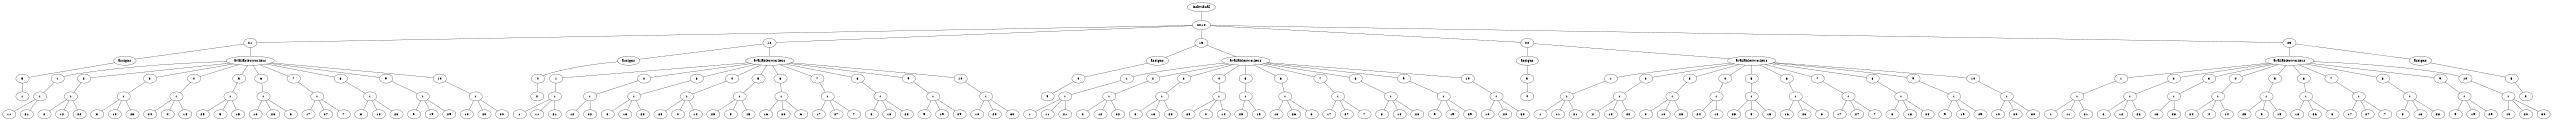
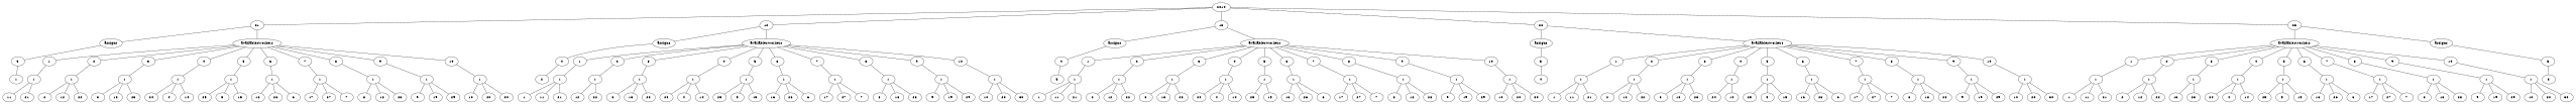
  strict graph {
    n1 [height=0.51389 label=2014 width=1.0278]
    n2 [height=0.51389 label=21 width=0.75]
    n3 [height=0.51389 label=12 width=0.75]
    n4 [height=0.51389 label=13 width=0.75]
    n5 [height=0.51389 label=22 width=0.75]
    n6 [height=0.51389 label=23 width=0.75]
    n7 [height=0.51389 label=assigns width=1.2778]
    n8 [height=0.51389 label=availablesWorkers width=2.75]
    n9 [height=0.51389 label=assigns width=1.2778]
    n10 [height=0.51389 label=availablesWorkers width=2.75]
    n11 [height=0.51389 label=assigns width=1.2778]
    n12 [height=0.51389 label=availablesWorkers width=2.75]
    n13 [height=0.51389 label=assigns width=1.2778]
    n14 [height=0.51389 label=availablesWorkers width=2.75]
    n15 [height=0.51389 label=availablesWorkers width=2.75]
    n16 [height=0.51389 label=assigns width=1.2778]
-   individual [height=0.51389 width=1.6111]
    n18 [height=0.51389 label=5 width=0.75]
    n19 [height=0.51389 label=1 width=0.75]
    n20 [height=0.51389 label=2 width=0.75]
    n21 [height=0.51389 label=3 width=0.75]
    n22 [height=0.51389 label=4 width=0.75]
    n23 [height=0.51389 label=5 width=0.75]
    n24 [height=0.51389 label=6 width=0.75]
    n25 [height=0.51389 label=7 width=0.75]
    n26 [height=0.51389 label=8 width=0.75]
    n27 [height=0.51389 label=9 width=0.75]
    n28 [height=0.51389 label=10 width=0.75]
    n29 [height=0.51389 label=4 width=0.75]
    n30 [height=0.51389 label=1 width=0.75]
    n31 [height=0.51389 label=2 width=0.75]
    n32 [height=0.51389 label=3 width=0.75]
    n33 [height=0.51389 label=4 width=0.75]
    n34 [height=0.51389 label=5 width=0.75]
    n35 [height=0.51389 label=6 width=0.75]
    n36 [height=0.51389 label=7 width=0.75]
    n37 [height=0.51389 label=8 width=0.75]
    n38 [height=0.51389 label=9 width=0.75]
    n39 [height=0.51389 label=10 width=0.75]
    n40 [height=0.51389 label=4 width=0.75]
    n41 [height=0.51389 label=1 width=0.75]
    n42 [height=0.51389 label=2 width=0.75]
    n43 [height=0.51389 label=3 width=0.75]
    n44 [height=0.51389 label=4 width=0.75]
    n45 [height=0.51389 label=5 width=0.75]
    n46 [height=0.51389 label=6 width=0.75]
    n47 [height=0.51389 label=7 width=0.75]
    n48 [height=0.51389 label=8 width=0.75]
    n49 [height=0.51389 label=9 width=0.75]
    n50 [height=0.51389 label=10 width=0.75]
    n51 [height=0.51389 label=5 width=0.75]
    n52 [height=0.51389 label=1 width=0.75]
    n53 [height=0.51389 label=2 width=0.75]
    n54 [height=0.51389 label=3 width=0.75]
    n55 [height=0.51389 label=4 width=0.75]
    n56 [height=0.51389 label=5 width=0.75]
    n57 [height=0.51389 label=6 width=0.75]
    n58 [height=0.51389 label=7 width=0.75]
    n59 [height=0.51389 label=8 width=0.75]
    n60 [height=0.51389 label=9 width=0.75]
    n61 [height=0.51389 label=10 width=0.75]
    n62 [height=0.51389 label=1 width=0.75]
    n63 [height=0.51389 label=2 width=0.75]
    n64 [height=0.51389 label=3 width=0.75]
    n65 [height=0.51389 label=4 width=0.75]
    n66 [height=0.51389 label=5 width=0.75]
    n67 [height=0.51389 label=6 width=0.75]
    n68 [height=0.51389 label=7 width=0.75]
    n69 [height=0.51389 label=8 width=0.75]
    n70 [height=0.51389 label=9 width=0.75]
    n71 [height=0.51389 label=10 width=0.75]
    n72 [height=0.51389 label=5 width=0.75]
    n73 [height=0.51389 label=1 width=0.75]
    n74 [height=0.51389 label=1 width=0.75]
    n75 [height=0.51389 label=1 width=0.75]
    n76 [height=0.51389 label=1 width=0.75]
    n77 [height=0.51389 label=1 width=0.75]
    n78 [height=0.51389 label=1 width=0.75]
    n79 [height=0.51389 label=1 width=0.75]
    n80 [height=0.51389 label=1 width=0.75]
    n81 [height=0.51389 label=1 width=0.75]
    n82 [height=0.51389 label=1 width=0.75]
    n83 [height=0.51389 label=1 width=0.75]
    n84 [height=0.51389 label=11 width=0.75]
    n85 [height=0.51389 label=21 width=0.75]
    n86 [height=0.51389 label=2 width=0.75]
    n87 [height=0.51389 label=12 width=0.75]
    n88 [height=0.51389 label=22 width=0.75]
    n89 [height=0.51389 label=3 width=0.75]
    n90 [height=0.51389 label=13 width=0.75]
    n91 [height=0.51389 label=23 width=0.75]
    n92 [height=0.51389 label=24 width=0.75]
    n93 [height=0.51389 label=4 width=0.75]
    n94 [height=0.51389 label=14 width=0.75]
    n95 [height=0.51389 label=25 width=0.75]
    n96 [height=0.51389 label=5 width=0.75]
    n97 [height=0.51389 label=15 width=0.75]
    n98 [height=0.51389 label=16 width=0.75]
    n99 [height=0.51389 label=26 width=0.75]
    n100 [height=0.51389 label=6 width=0.75]
    n101 [height=0.51389 label=17 width=0.75]
    n102 [height=0.51389 label=27 width=0.75]
    n103 [height=0.51389 label=7 width=0.75]
    n104 [height=0.51389 label=8 width=0.75]
    n105 [height=0.51389 label=18 width=0.75]
    n106 [height=0.51389 label=28 width=0.75]
    n107 [height=0.51389 label=9 width=0.75]
    n108 [height=0.51389 label=19 width=0.75]
    n109 [height=0.51389 label=29 width=0.75]
    n110 [height=0.51389 label=10 width=0.75]
    n111 [height=0.51389 label=20 width=0.75]
    n112 [height=0.51389 label=30 width=0.75]
    n113 [height=0.51389 label=2 width=0.75]
    n114 [height=0.51389 label=1 width=0.75]
    n115 [height=0.51389 label=1 width=0.75]
    n116 [height=0.51389 label=1 width=0.75]
    n117 [height=0.51389 label=1 width=0.75]
    n118 [height=0.51389 label=1 width=0.75]
    n119 [height=0.51389 label=1 width=0.75]
    n120 [height=0.51389 label=1 width=0.75]
    n121 [height=0.51389 label=1 width=0.75]
    n122 [height=0.51389 label=1 width=0.75]
    n123 [height=0.51389 label=1 width=0.75]
    n124 [height=0.51389 label=1 width=0.75]
    n125 [height=0.51389 label=11 width=0.75]
    n126 [height=0.51389 label=21 width=0.75]
    n127 [height=0.51389 label=12 width=0.75]
    n128 [height=0.51389 label=22 width=0.75]
    n129 [height=0.51389 label=3 width=0.75]
    n130 [height=0.51389 label=13 width=0.75]
    n131 [height=0.51389 label=23 width=0.75]
    n132 [height=0.51389 label=24 width=0.75]
    n133 [height=0.51389 label=4 width=0.75]
    n134 [height=0.51389 label=14 width=0.75]
    n135 [height=0.51389 label=25 width=0.75]
    n136 [height=0.51389 label=5 width=0.75]
    n137 [height=0.51389 label=15 width=0.75]
    n138 [height=0.51389 label=16 width=0.75]
    n139 [height=0.51389 label=26 width=0.75]
    n140 [height=0.51389 label=6 width=0.75]
    n141 [height=0.51389 label=17 width=0.75]
    n142 [height=0.51389 label=27 width=0.75]
    n143 [height=0.51389 label=7 width=0.75]
    n144 [height=0.51389 label=8 width=0.75]
    n145 [height=0.51389 label=18 width=0.75]
    n146 [height=0.51389 label=28 width=0.75]
    n147 [height=0.51389 label=9 width=0.75]
    n148 [height=0.51389 label=19 width=0.75]
    n149 [height=0.51389 label=29 width=0.75]
    n150 [height=0.51389 label=10 width=0.75]
    n151 [height=0.51389 label=20 width=0.75]
    n152 [height=0.51389 label=30 width=0.75]
    n153 [height=0.51389 label=5 width=0.75]
    n154 [height=0.51389 label=1 width=0.75]
    n155 [height=0.51389 label=1 width=0.75]
    n156 [height=0.51389 label=1 width=0.75]
    n157 [height=0.51389 label=1 width=0.75]
    n158 [height=0.51389 label=1 width=0.75]
    n159 [height=0.51389 label=1 width=0.75]
    n160 [height=0.51389 label=1 width=0.75]
    n161 [height=0.51389 label=1 width=0.75]
    n162 [height=0.51389 label=1 width=0.75]
    n163 [height=0.51389 label=1 width=0.75]
    n164 [height=0.51389 label=1 width=0.75]
    n165 [height=0.51389 label=11 width=0.75]
    n166 [height=0.51389 label=21 width=0.75]
    n167 [height=0.51389 label=2 width=0.75]
    n168 [height=0.51389 label=12 width=0.75]
    n169 [height=0.51389 label=22 width=0.75]
    n170 [height=0.51389 label=3 width=0.75]
    n171 [height=0.51389 label=13 width=0.75]
    n172 [height=0.51389 label=23 width=0.75]
    n173 [height=0.51389 label=24 width=0.75]
    n174 [height=0.51389 label=4 width=0.75]
    n175 [height=0.51389 label=14 width=0.75]
    n176 [height=0.51389 label=25 width=0.75]
    n177 [height=0.51389 label=15 width=0.75]
    n178 [height=0.51389 label=16 width=0.75]
    n179 [height=0.51389 label=26 width=0.75]
    n180 [height=0.51389 label=6 width=0.75]
    n181 [height=0.51389 label=17 width=0.75]
    n182 [height=0.51389 label=27 width=0.75]
    n183 [height=0.51389 label=7 width=0.75]
    n184 [height=0.51389 label=8 width=0.75]
    n185 [height=0.51389 label=18 width=0.75]
    n186 [height=0.51389 label=28 width=0.75]
    n187 [height=0.51389 label=9 width=0.75]
    n188 [height=0.51389 label=19 width=0.75]
    n189 [height=0.51389 label=29 width=0.75]
    n190 [height=0.51389 label=10 width=0.75]
    n191 [height=0.51389 label=20 width=0.75]
    n192 [height=0.51389 label=30 width=0.75]
    n193 [height=0.51389 label=4 width=0.75]
    n194 [height=0.51389 label=1 width=0.75]
    n195 [height=0.51389 label=1 width=0.75]
    n196 [height=0.51389 label=1 width=0.75]
    n197 [height=0.51389 label=1 width=0.75]
    n198 [height=0.51389 label=1 width=0.75]
    n199 [height=0.51389 label=1 width=0.75]
    n200 [height=0.51389 label=1 width=0.75]
    n201 [height=0.51389 label=1 width=0.75]
    n202 [height=0.51389 label=1 width=0.75]
    n203 [height=0.51389 label=1 width=0.75]
    n204 [height=0.51389 label=1 width=0.75]
    n205 [height=0.51389 label=11 width=0.75]
    n206 [height=0.51389 label=21 width=0.75]
    n207 [height=0.51389 label=2 width=0.75]
    n208 [height=0.51389 label=12 width=0.75]
    n209 [height=0.51389 label=22 width=0.75]
    n210 [height=0.51389 label=3 width=0.75]
    n211 [height=0.51389 label=13 width=0.75]
    n212 [height=0.51389 label=23 width=0.75]
    n213 [height=0.51389 label=24 width=0.75]
    n214 [height=0.51389 label=14 width=0.75]
    n215 [height=0.51389 label=25 width=0.75]
    n216 [height=0.51389 label=5 width=0.75]
    n217 [height=0.51389 label=15 width=0.75]
    n218 [height=0.51389 label=16 width=0.75]
    n219 [height=0.51389 label=26 width=0.75]
    n220 [height=0.51389 label=6 width=0.75]
    n221 [height=0.51389 label=17 width=0.75]
    n222 [height=0.51389 label=27 width=0.75]
    n223 [height=0.51389 label=7 width=0.75]
    n224 [height=0.51389 label=8 width=0.75]
    n225 [height=0.51389 label=18 width=0.75]
    n226 [height=0.51389 label=28 width=0.75]
    n227 [height=0.51389 label=9 width=0.75]
    n228 [height=0.51389 label=19 width=0.75]
    n229 [height=0.51389 label=29 width=0.75]
    n230 [height=0.51389 label=10 width=0.75]
    n231 [height=0.51389 label=20 width=0.75]
    n232 [height=0.51389 label=30 width=0.75]
    n233 [height=0.51389 label=3 width=0.75]
    n234 [height=0.51389 label=1 width=0.75]
    n235 [height=0.51389 label=1 width=0.75]
    n236 [height=0.51389 label=1 width=0.75]
    n237 [height=0.51389 label=1 width=0.75]
    n238 [height=0.51389 label=1 width=0.75]
    n239 [height=0.51389 label=1 width=0.75]
    n240 [height=0.51389 label=1 width=0.75]
    n241 [height=0.51389 label=1 width=0.75]
    n242 [height=0.51389 label=1 width=0.75]
    n243 [height=0.51389 label=1 width=0.75]
    n244 [height=0.51389 label=1 width=0.75]
    n245 [height=0.51389 label=11 width=0.75]
    n246 [height=0.51389 label=21 width=0.75]
    n247 [height=0.51389 label=2 width=0.75]
    n248 [height=0.51389 label=12 width=0.75]
    n249 [height=0.51389 label=22 width=0.75]
    n250 [height=0.51389 label=13 width=0.75]
    n251 [height=0.51389 label=23 width=0.75]
    n252 [height=0.51389 label=24 width=0.75]
    n253 [height=0.51389 label=4 width=0.75]
    n254 [height=0.51389 label=14 width=0.75]
    n255 [height=0.51389 label=25 width=0.75]
    n256 [height=0.51389 label=5 width=0.75]
    n257 [height=0.51389 label=15 width=0.75]
    n258 [height=0.51389 label=16 width=0.75]
    n259 [height=0.51389 label=26 width=0.75]
    n260 [height=0.51389 label=6 width=0.75]
    n261 [height=0.51389 label=17 width=0.75]
    n262 [height=0.51389 label=27 width=0.75]
    n263 [height=0.51389 label=7 width=0.75]
    n264 [height=0.51389 label=8 width=0.75]
    n265 [height=0.51389 label=18 width=0.75]
    n266 [height=0.51389 label=28 width=0.75]
    n267 [height=0.51389 label=9 width=0.75]
    n268 [height=0.51389 label=19 width=0.75]
    n269 [height=0.51389 label=29 width=0.75]
    n270 [height=0.51389 label=10 width=0.75]
    n271 [height=0.51389 label=20 width=0.75]
    n272 [height=0.51389 label=30 width=0.75]
    n1 -- n2
    n1 -- n3
    n1 -- n4
    n1 -- n5
    n1 -- n6
    n2 -- n7
    n2 -- n8
    n3 -- n9
    n3 -- n10
    n4 -- n11
    n4 -- n12
    n5 -- n13
    n5 -- n14
    n6 -- n15
    n6 -- n16
    n7 -- n18
    n8 -- n19
    n8 -- n20
    n8 -- n21
    n8 -- n22
    n8 -- n23
    n8 -- n24
    n8 -- n25
    n8 -- n26
    n8 -- n27
    n8 -- n28
    n9 -- n29
    n10 -- n30
    n10 -- n31
    n10 -- n32
    n10 -- n33
    n10 -- n34
    n10 -- n35
    n10 -- n36
    n10 -- n37
    n10 -- n38
    n10 -- n39
    n11 -- n40
    n12 -- n41
    n12 -- n42
    n12 -- n43
    n12 -- n44
    n12 -- n45
    n12 -- n46
    n12 -- n47
    n12 -- n48
    n12 -- n49
    n12 -- n50
    n13 -- n51
    n14 -- n52
    n14 -- n53
    n14 -- n54
    n14 -- n55
    n14 -- n56
    n14 -- n57
    n14 -- n58
    n14 -- n59
    n14 -- n60
    n14 -- n61
    n15 -- n62
    n15 -- n63
    n15 -- n64
    n15 -- n65
    n15 -- n66
    n15 -- n67
    n15 -- n68
    n15 -- n69
    n15 -- n70
    n15 -- n71
    n16 -- n72
-   individual -- n1
    n18 -- n73
    n19 -- n74
    n20 -- n75
    n21 -- n76
    n22 -- n77
    n23 -- n78
    n24 -- n79
    n25 -- n80
    n26 -- n81
    n27 -- n82
    n28 -- n83
    n29 -- n113
    n30 -- n114
    n31 -- n115
    n32 -- n116
    n33 -- n117
    n34 -- n118
    n35 -- n119
    n36 -- n120
    n37 -- n121
    n38 -- n122
    n39 -- n123
    n40 -- n153
    n41 -- n154
    n42 -- n155
    n43 -- n156
    n44 -- n157
    n45 -- n158
    n46 -- n159
    n47 -- n160
    n48 -- n161
    n49 -- n162
    n50 -- n163
    n51 -- n193
    n52 -- n194
    n53 -- n195
    n54 -- n196
    n55 -- n197
    n56 -- n198
    n57 -- n199
    n58 -- n200
    n59 -- n201
    n60 -- n202
    n61 -- n203
    n62 -- n234
    n63 -- n235
    n64 -- n236
    n65 -- n237
    n66 -- n238
    n67 -- n239
    n68 -- n240
    n69 -- n241
    n70 -- n242
    n71 -- n243
    n72 -- n233
    n74 -- n84
    n74 -- n85
    n75 -- n86
    n75 -- n87
    n75 -- n88
    n76 -- n89
    n76 -- n90
    n76 -- n91
    n77 -- n92
    n77 -- n93
    n77 -- n94
    n78 -- n95
    n78 -- n96
    n78 -- n97
    n79 -- n98
    n79 -- n99
    n79 -- n100
    n80 -- n101
    n80 -- n102
    n80 -- n103
    n81 -- n104
    n81 -- n105
    n81 -- n106
    n82 -- n107
    n82 -- n108
    n82 -- n109
    n83 -- n110
    n83 -- n111
    n83 -- n112
    n114 -- n124
    n114 -- n125
    n114 -- n126
    n115 -- n127
    n115 -- n128
    n116 -- n129
    n116 -- n130
    n116 -- n131
    n117 -- n132
    n117 -- n133
    n117 -- n134
    n118 -- n135
    n118 -- n136
    n118 -- n137
    n119 -- n138
    n119 -- n139
    n119 -- n140
    n120 -- n141
    n120 -- n142
    n120 -- n143
    n121 -- n144
    n121 -- n145
    n121 -- n146
    n122 -- n147
    n122 -- n148
    n122 -- n149
    n123 -- n150
    n123 -- n151
    n123 -- n152
    n154 -- n164
    n154 -- n165
    n154 -- n166
    n155 -- n167
    n155 -- n168
    n155 -- n169
    n156 -- n170
    n156 -- n171
    n156 -- n172
    n157 -- n173
    n157 -- n174
    n157 -- n175
    n158 -- n176
    n158 -- n177
    n159 -- n178
    n159 -- n179
    n159 -- n180
    n160 -- n181
    n160 -- n182
    n160 -- n183
    n161 -- n184
    n161 -- n185
    n161 -- n186
    n162 -- n187
    n162 -- n188
    n162 -- n189
    n163 -- n190
    n163 -- n191
    n163 -- n192
    n194 -- n204
    n194 -- n205
    n194 -- n206
    n195 -- n207
    n195 -- n208
    n195 -- n209
    n196 -- n210
    n196 -- n211
    n196 -- n212
    n197 -- n213
    n197 -- n214
    n198 -- n215
    n198 -- n216
    n198 -- n217
    n199 -- n218
    n199 -- n219
    n199 -- n220
    n200 -- n221
    n200 -- n222
    n200 -- n223
    n201 -- n224
    n201 -- n225
    n201 -- n226
    n202 -- n227
    n202 -- n228
    n202 -- n229
    n203 -- n230
    n203 -- n231
    n203 -- n232
    n234 -- n244
    n234 -- n245
    n234 -- n246
    n235 -- n247
    n235 -- n248
    n235 -- n249
    n236 -- n250
    n236 -- n251
    n237 -- n252
    n237 -- n253
    n237 -- n254
    n238 -- n255
    n238 -- n256
    n238 -- n257
    n239 -- n258
    n239 -- n259
    n239 -- n260
    n240 -- n261
    n240 -- n262
    n240 -- n263
    n241 -- n264
    n241 -- n265
    n241 -- n266
    n242 -- n267
    n242 -- n268
    n242 -- n269
    n243 -- n270
    n243 -- n271
    n243 -- n272
  }
